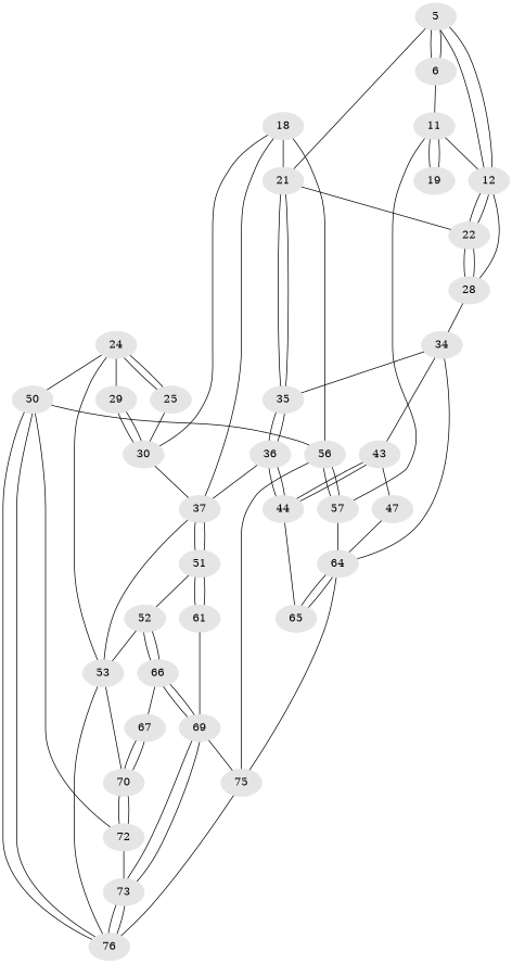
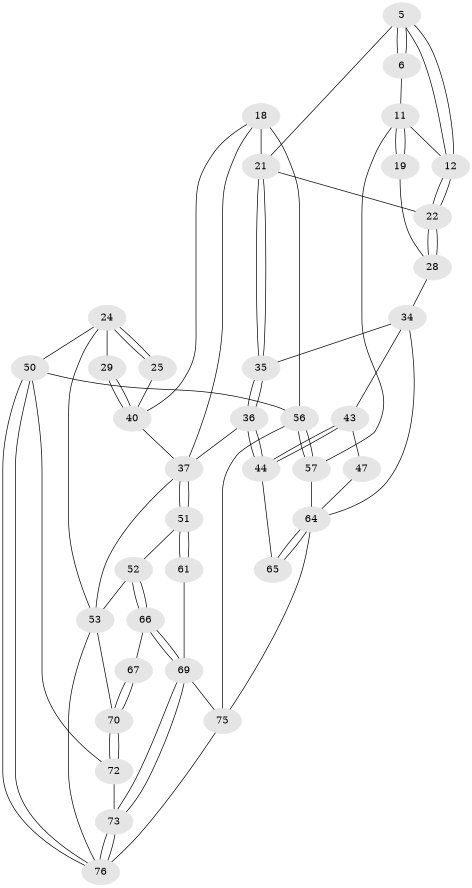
  graph {
    node [color=gray90 style=filled]
    5
    6
    12
    21 [super="+20"]
    11 [super="+10"]
    22
    35
    19
    57 [super="+38"]
    28
    64 [super="+63"]
    18 [super="+17+16"]
-   30 [super="+26+27"]
+   30 [super="+26+27" label=40]
    37 [super="+31+32"]
    56 [super="+7+15"]
    53 [super="+40+48"]
    51
    75 [super="+71+74"]
    34 [super="+33"]
    36
    24 [super="+23"]
    25
    29
    50 [super="+13"]
    72 [super="+49"]
    76
    70 [super="+59+58"]
    43 [super="+42"]
    44
    47
    65 [super="+54+55"]
    52
    61
    73
    66
    69 [super="+68"]
    67
    5 -- 6
    5 -- 6
    5 -- 12
    5 -- 12
    5 -- 21
    6 -- 11
    12 -- 22
    12 -- 22
    21 -- 22
    21 -- 35
    21 -- 35
    11 -- 12
    11 -- 19 [weight=2]
    11 -- 19
    11 -- 57
    22 -- 28
    22 -- 28
    35 -- 36
    35 -- 36
-   12 -- 28
+   19 -- 28
    57 -- 64 [weight=2]
    28 -- 34
    64 -- 75 [weight=2]
    64 -- 65 [weight=2]
    64 -- 65
    18 -- 21 [weight=2]
    18 -- 30
    18 -- 37
    18 -- 56 [weight=2]
    30 -- 37
    37 -- 53
    37 -- 51
    37 -- 51
    56 -- 57 [weight=2]
    56 -- 57
    56 -- 75
    53 -- 76
    53 -- 70 [weight=2]
    51 -- 52
    51 -- 61
    51 -- 61
    75 -- 76
    34 -- 35
    34 -- 64
    34 -- 43
    36 -- 37
    36 -- 44
    36 -- 44
    24 -- 53
    24 -- 25
    24 -- 25
    24 -- 29
    24 -- 50
    25 -- 30
    29 -- 30 [weight=2]
    29 -- 30
    50 -- 56 [weight=3]
    50 -- 72
    50 -- 76
    50 -- 76
    72 -- 73
    70 -- 72
    70 -- 72
    43 -- 44
    43 -- 44
    43 -- 47 [weight=2]
    44 -- 65
    47 -- 64
    52 -- 53
    52 -- 66
    52 -- 66
    61 -- 69
    73 -- 76
    73 -- 76
    66 -- 69
    66 -- 69
    66 -- 67
    69 -- 75
    69 -- 73
    69 -- 73
    67 -- 70 [weight=2]
    67 -- 70
  }
